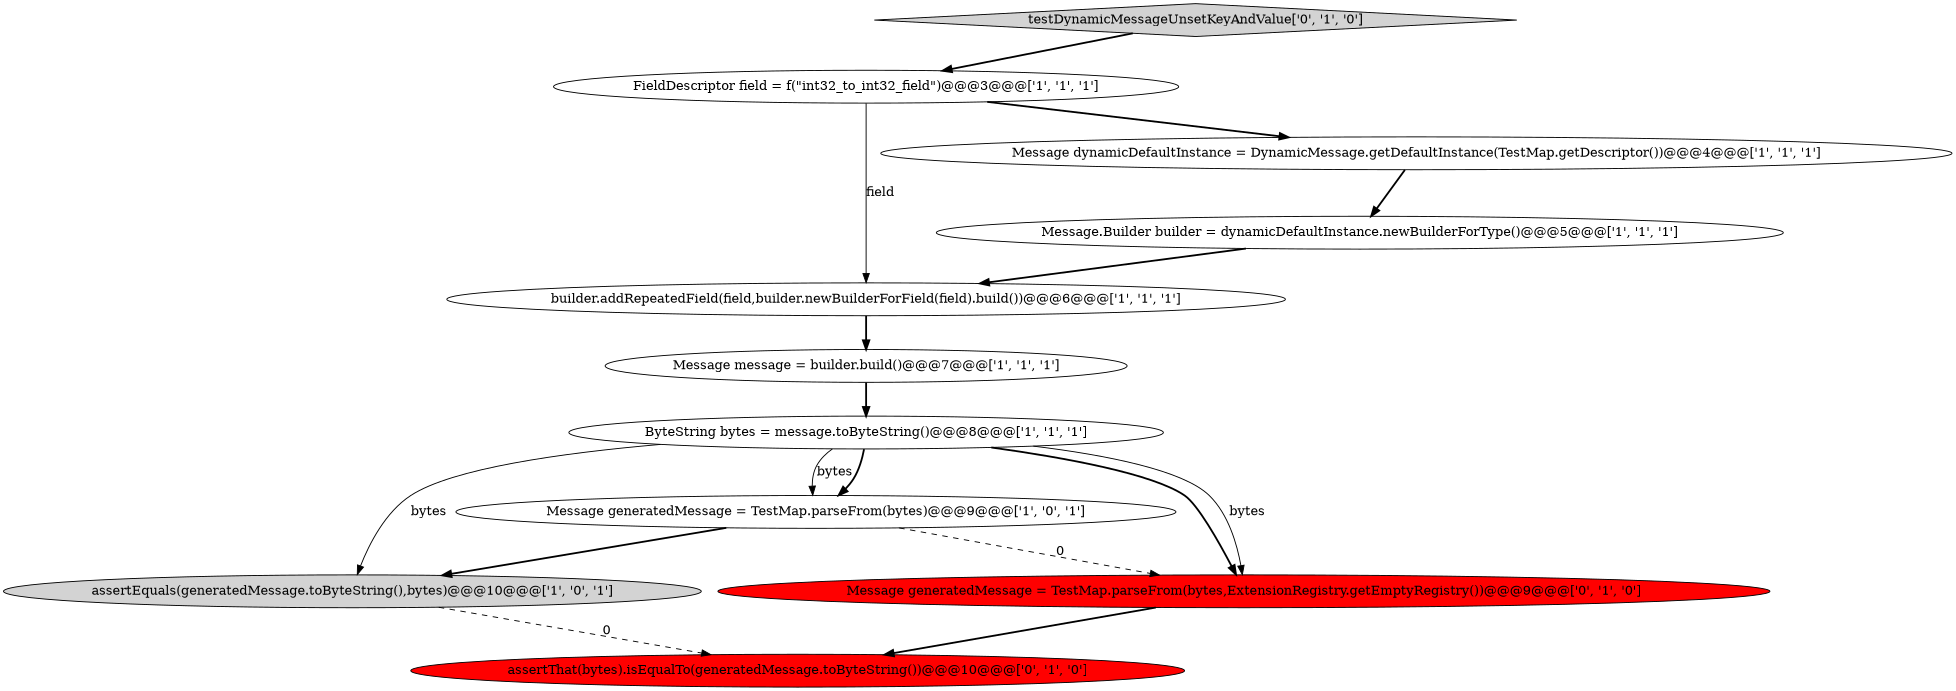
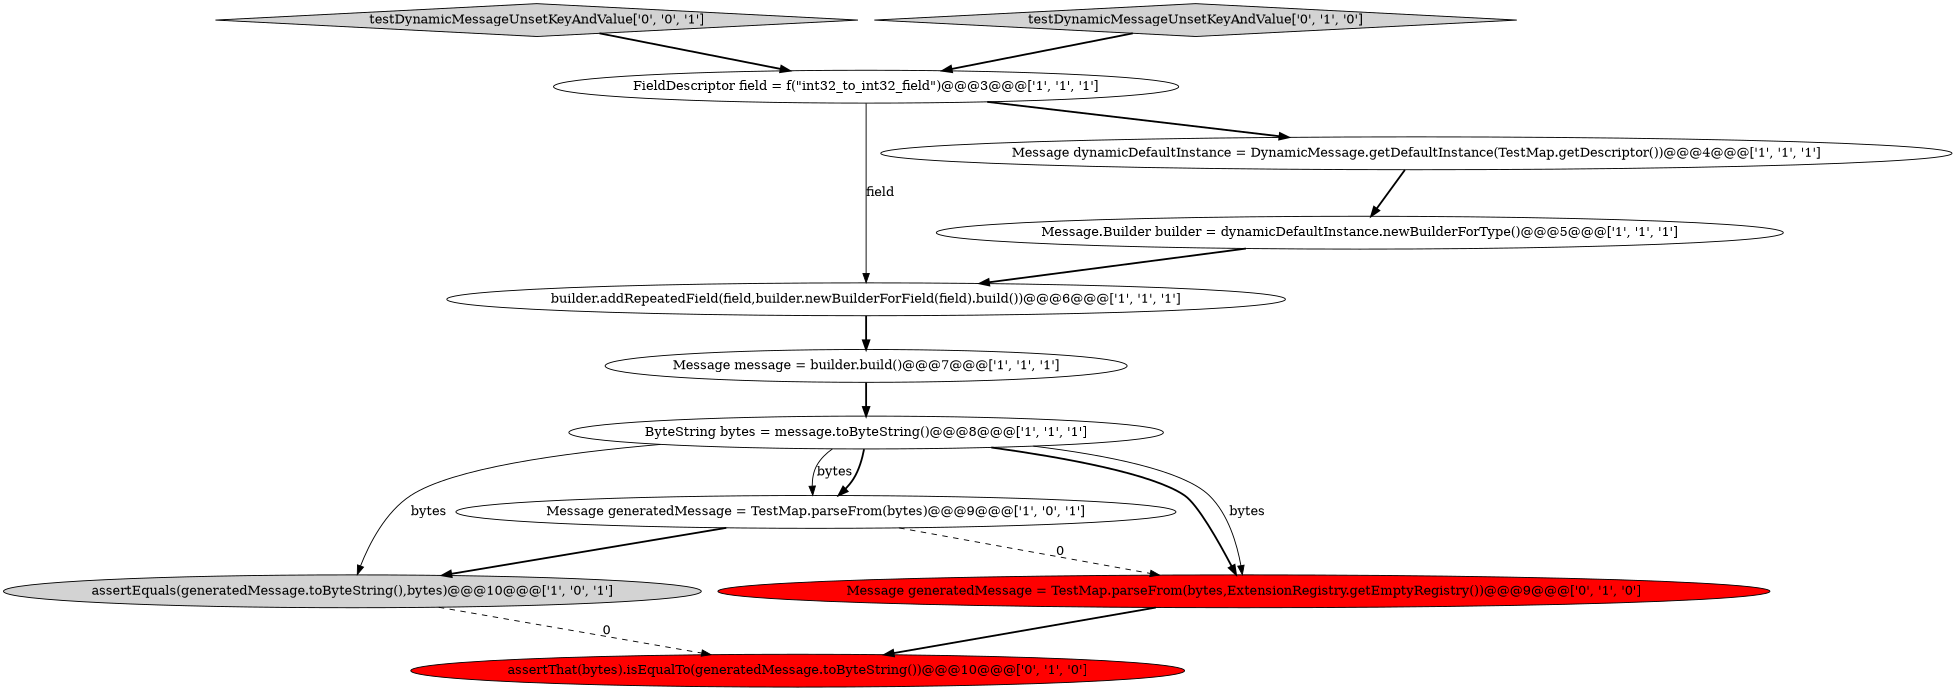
  digraph {
    node [fillcolor=white shape=ellipse style=filled]
    edge [style=bold]
+   n1 [fillcolor=lightgray label="testDynamicMessageUnsetKeyAndValue['0', '0', '1']" shape=diamond]
    n2 [label="FieldDescriptor field = f(\"int32_to_int32_field\")@@@3@@@['1', '1', '1']"]
    n3 [label="builder.addRepeatedField(field,builder.newBuilderForField(field).build())@@@6@@@['1', '1', '1']"]
    n4 [label="Message dynamicDefaultInstance = DynamicMessage.getDefaultInstance(TestMap.getDescriptor())@@@4@@@['1', '1', '1']"]
    n5 [label="Message message = builder.build()@@@7@@@['1', '1', '1']"]
    n6 [label="Message.Builder builder = dynamicDefaultInstance.newBuilderForType()@@@5@@@['1', '1', '1']"]
    n7 [label="ByteString bytes = message.toByteString()@@@8@@@['1', '1', '1']"]
    n8 [fillcolor=red label="assertThat(bytes).isEqualTo(generatedMessage.toByteString())@@@10@@@['0', '1', '0']"]
    n9 [fillcolor=lightgray label="testDynamicMessageUnsetKeyAndValue['0', '1', '0']" shape=diamond]
    n10 [fillcolor=lightgray label="assertEquals(generatedMessage.toByteString(),bytes)@@@10@@@['1', '0', '1']"]
    n11 [label="Message generatedMessage = TestMap.parseFrom(bytes)@@@9@@@['1', '0', '1']"]
    n12 [fillcolor=red label="Message generatedMessage = TestMap.parseFrom(bytes,ExtensionRegistry.getEmptyRegistry())@@@9@@@['0', '1', '0']"]
+   n1 -> n2
    n2 -> n3 [label=field style=solid]
    n2 -> n4
    n3 -> n5
    n4 -> n6
    n5 -> n7
    n6 -> n3
    n7 -> n10 [label=bytes style=solid]
    n7 -> n11 [label=bytes style=solid]
    n7 -> n11
    n7 -> n12
    n7 -> n12 [label=bytes style=solid]
    n9 -> n2
    n10 -> n8 [label=0 style=dashed]
    n11 -> n10
    n11 -> n12 [label=0 style=dashed]
    n12 -> n8
  }
